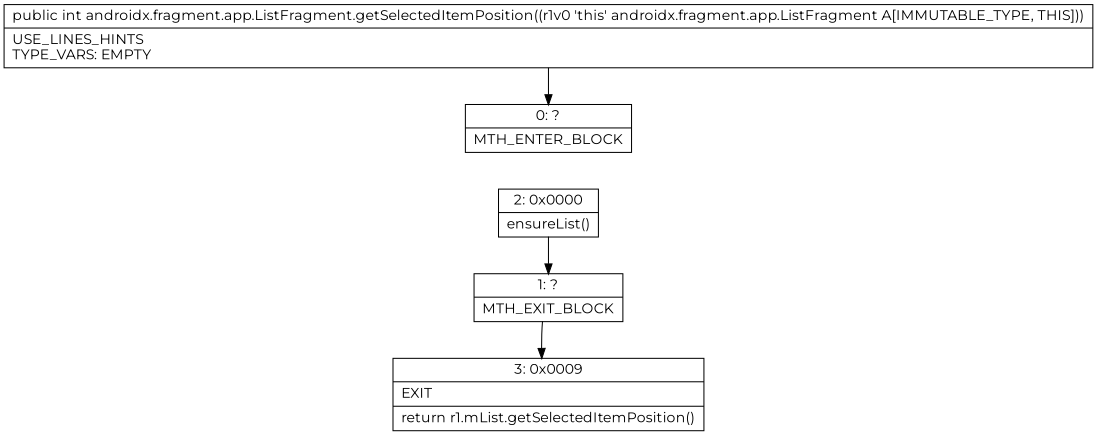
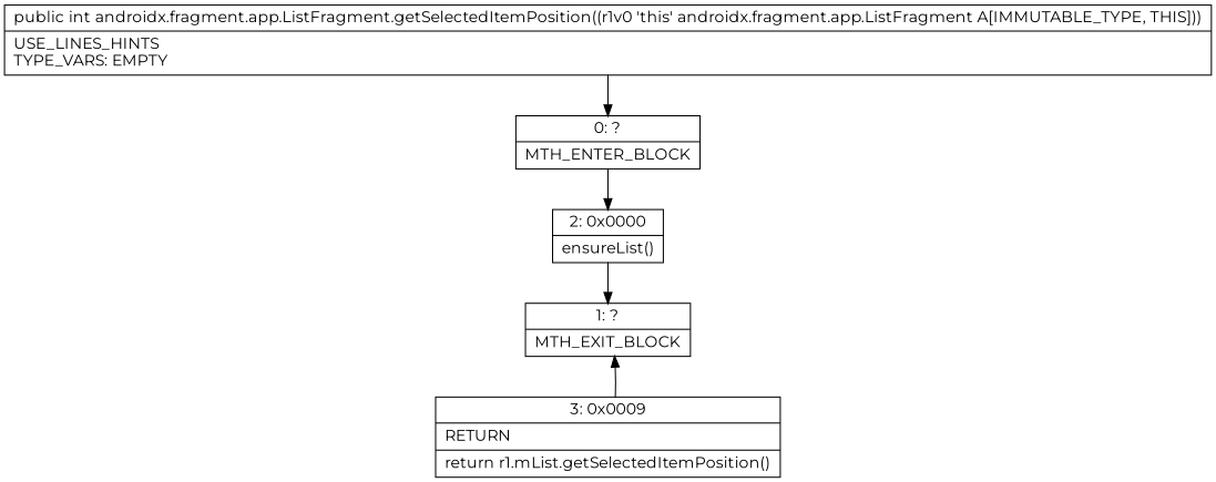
  digraph {
    fontname=Montserrat
    node [fontname=Montserrat shape=record]
    edge [fontname=Montserrat]
    n1 [label="{0\:\ ?|MTH_ENTER_BLOCK\l}"]
    n2 [label="{2\:\ 0x0000|ensureList()\l}"]
    n3 [label="{1\:\ ?|MTH_EXIT_BLOCK\l}"]
-   n4 [label="{3\:\ 0x0009|EXIT\l|return r1.mList.getSelectedItemPosition()\l}"]
+   n4 [label="{3\:\ 0x0009|RETURN\l|return r1.mList.getSelectedItemPosition()\l}"]
    n5 [label="{public int androidx.fragment.app.ListFragment.getSelectedItemPosition((r1v0 'this' androidx.fragment.app.ListFragment A[IMMUTABLE_TYPE, THIS]))  | USE_LINES_HINTS\lTYPE_VARS: EMPTY\l}"]
+   n1 -> n2
    n2 -> n3
-   n3 -> n4
+   n4 -> n3
    n5 -> n1
  }
